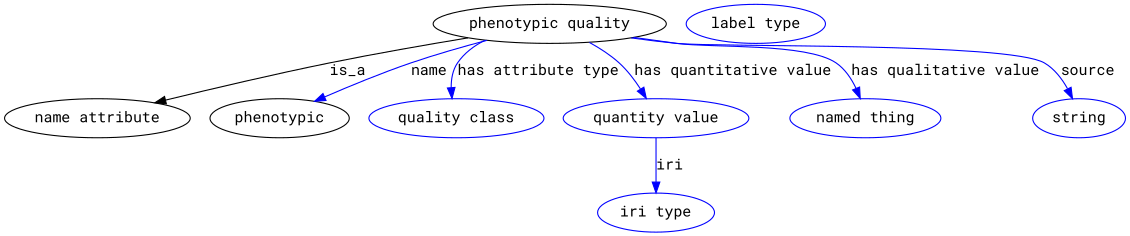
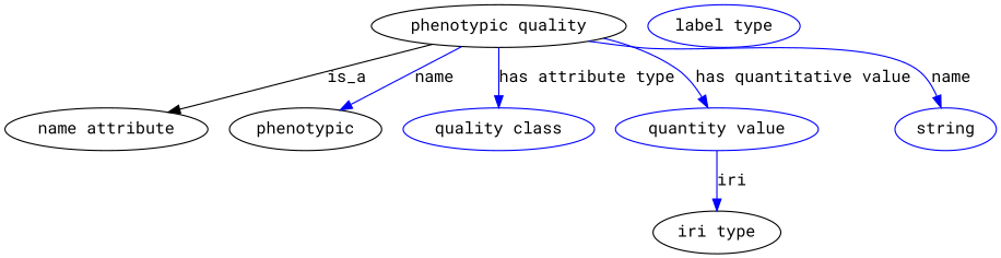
  digraph {
    fontname="Roboto Mono"
    node [fontname="Roboto Mono" color=blue]
    edge [fontname="Roboto Mono" color=blue style=solid]
    n1 [height=0.5 label="phenotypic quality" width=2.1304 color=""]
    n2 [height=0.5 label="name attribute" width=2.0943 color=""]
    n3 [height=0.5 label=phenotypic width=0.84854 color=""]
    n4 [height=0.5 label="quality class" width=1.7151]
    n5 [height=0.5 label="quantity value" width=1.6971]
-   n6 [height=0.5 label="named thing" width=1.5346]
    n7 [height=0.5 label=string width=0.84854]
-   n8 [height=0.5 label="iri type" width=1.011]
+   n8 [color=black height=0.5 label="iri type" width=1.011]
    n9 [height=0.5 label="label type" width=1.2638]
    n1 -> n2 [label=is_a color="" style=""]
    n1 -> n3 [label=name]
    n1 -> n4 [label="has attribute type"]
    n1 -> n5 [label="has quantitative value"]
-   n1 -> n6 [label="has qualitative value"]
-   n1 -> n7 [label=source]
+   n1 -> n7 [label=name]
    n5 -> n8 [label=iri]
  }
